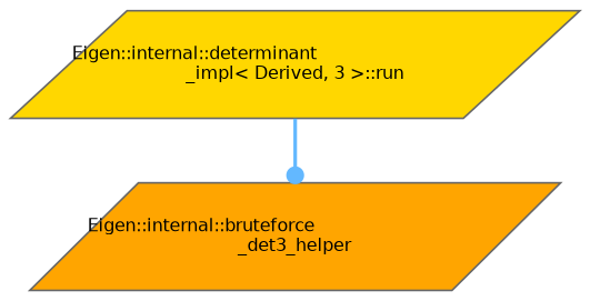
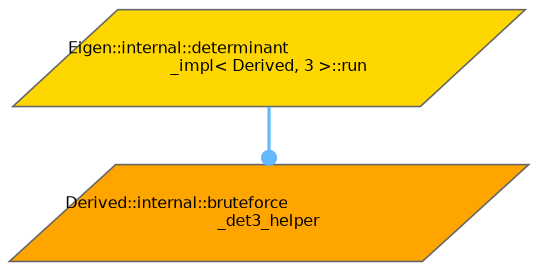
  digraph {
    rankdir=TB
    node [fontname=Helvetica fontsize=10 shape=parallelogram style=filled]
    n1 [color=gray40 fillcolor=gold fontcolor=black height=0.2 label="Eigen::internal::determinant\l_impl\< Derived, 3 \>::run" width=0.4]
-   n2 [color=grey40 fillcolor=orange height=0.2 label="Eigen::internal::bruteforce\l_det3_helper" width=0.4]
+   n2 [color=grey40 fillcolor=orange height=0.2 label="Derived::internal::bruteforce\l_det3_helper" width=0.4]
    n1 -> n2 [color=steelblue1 fontname=Helvetica fontsize=10 labelfontname=Helvetica labelfontsize=10 style=bold arrowhead=dot]
  }
